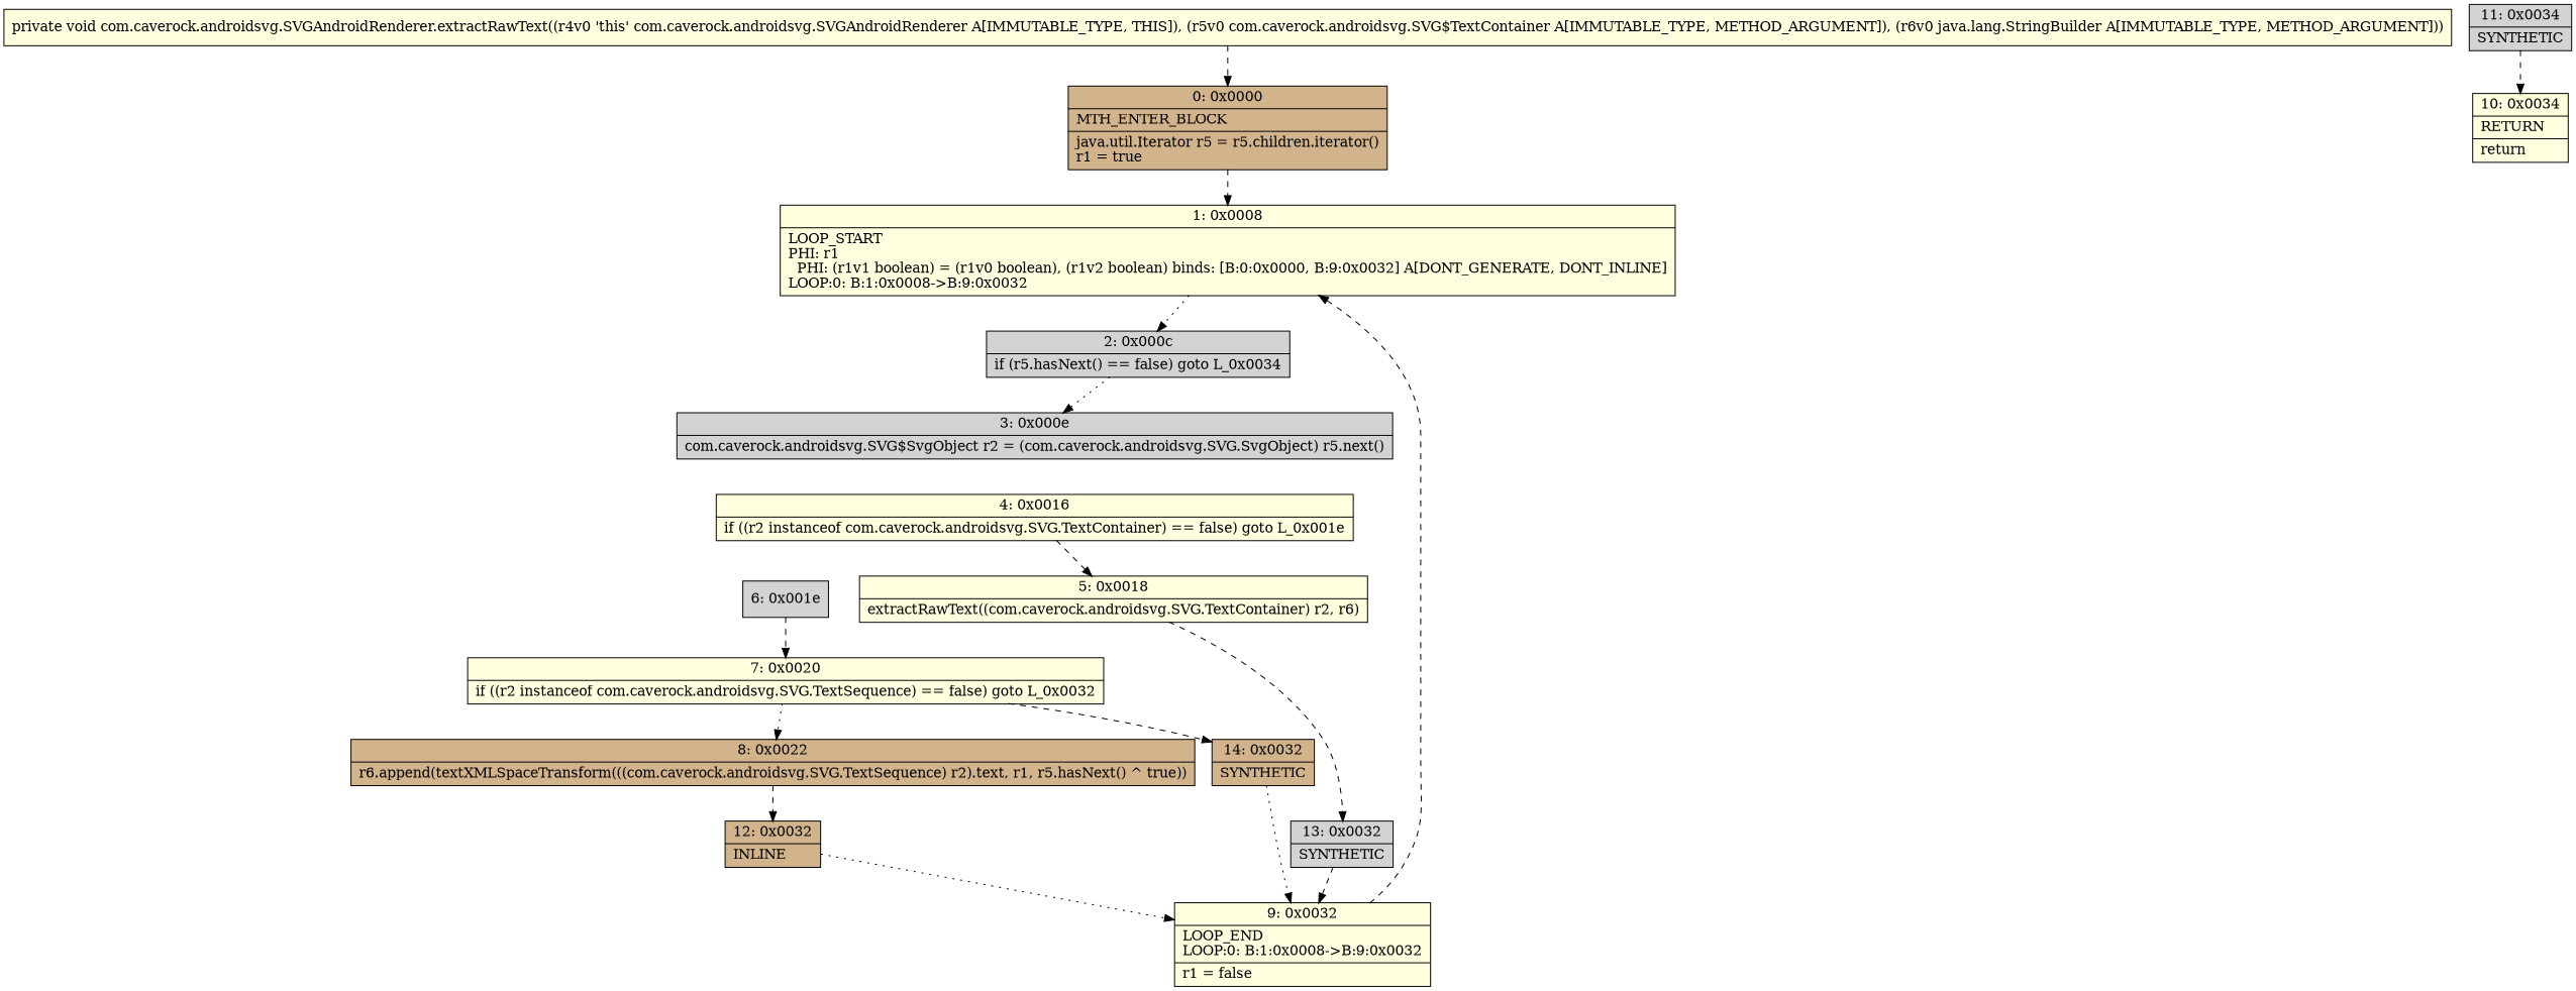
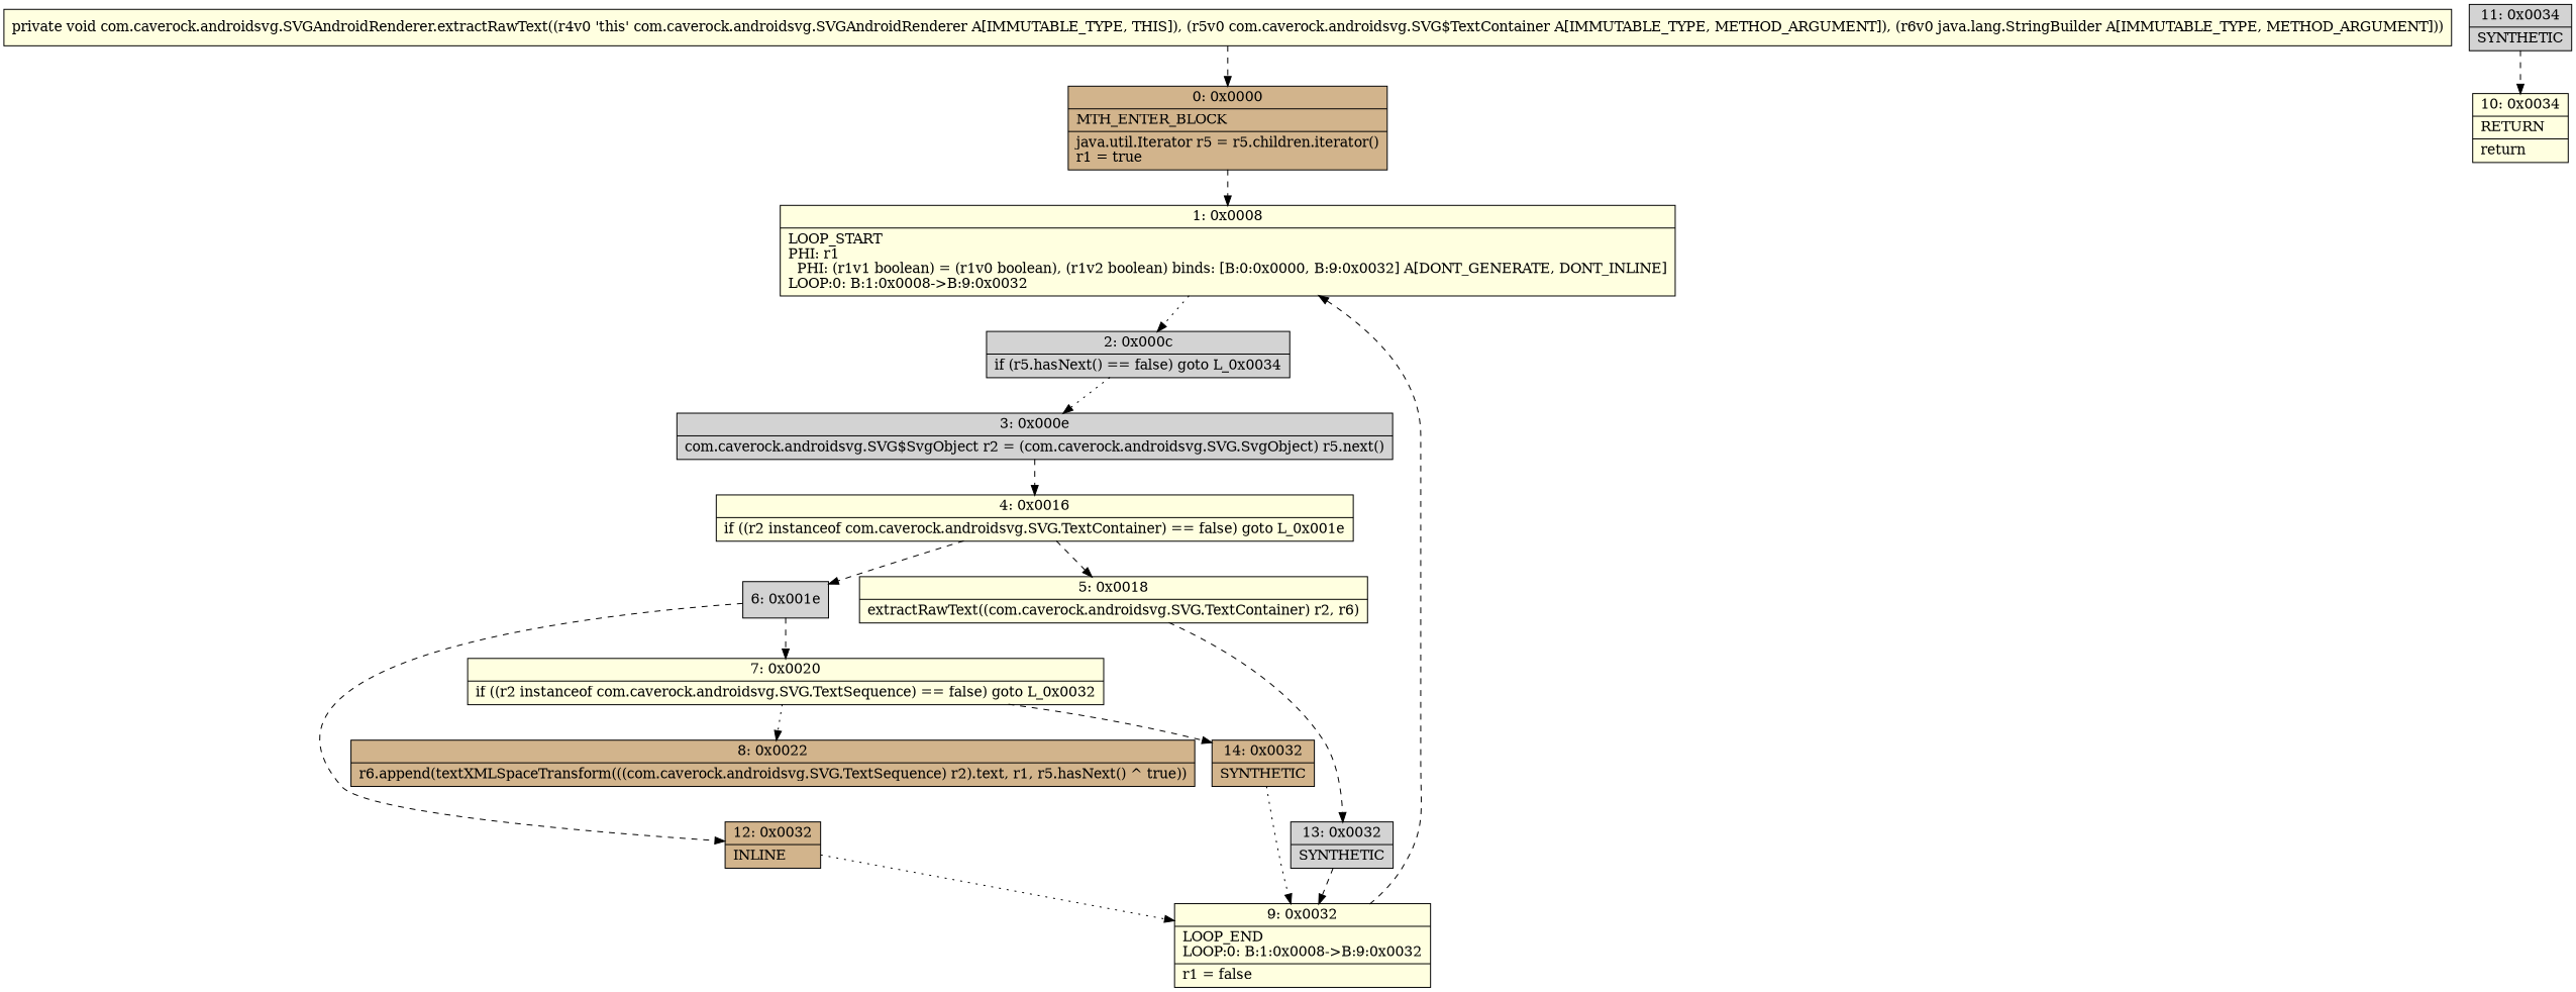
  digraph {
    node [fillcolor=lightyellow shape=record style=filled]
    edge [style=dashed]
    n1 [fillcolor=tan label="{0\:\ 0x0000|MTH_ENTER_BLOCK\l|java.util.Iterator r5 = r5.children.iterator()\lr1 = true\l}"]
    n2 [label="{1\:\ 0x0008|LOOP_START\lPHI: r1 \l  PHI: (r1v1 boolean) = (r1v0 boolean), (r1v2 boolean) binds: [B:0:0x0000, B:9:0x0032] A[DONT_GENERATE, DONT_INLINE]\lLOOP:0: B:1:0x0008\-\>B:9:0x0032\l}"]
    n3 [fillcolor=lightgrey label="{2\:\ 0x000c|if (r5.hasNext() == false) goto L_0x0034\l}"]
    n4 [fillcolor=lightgrey label="{3\:\ 0x000e|com.caverock.androidsvg.SVG$SvgObject r2 = (com.caverock.androidsvg.SVG.SvgObject) r5.next()\l}"]
    n5 [label="{4\:\ 0x0016|if ((r2 instanceof com.caverock.androidsvg.SVG.TextContainer) == false) goto L_0x001e\l}"]
    n6 [fillcolor=lightgrey label="{11\:\ 0x0034|SYNTHETIC\l}"]
    n7 [label="{10\:\ 0x0034|RETURN\l|return\l}"]
    n8 [label="{5\:\ 0x0018|extractRawText((com.caverock.androidsvg.SVG.TextContainer) r2, r6)\l}"]
    n9 [fillcolor=lightgrey label="{6\:\ 0x001e}"]
    n10 [fillcolor=lightgrey label="{13\:\ 0x0032|SYNTHETIC\l}"]
    n11 [label="{7\:\ 0x0020|if ((r2 instanceof com.caverock.androidsvg.SVG.TextSequence) == false) goto L_0x0032\l}"]
    n12 [label="{9\:\ 0x0032|LOOP_END\lLOOP:0: B:1:0x0008\-\>B:9:0x0032\l|r1 = false\l}"]
    n13 [fillcolor=tan label="{8\:\ 0x0022|r6.append(textXMLSpaceTransform(((com.caverock.androidsvg.SVG.TextSequence) r2).text, r1, r5.hasNext() ^ true))\l}"]
    n14 [fillcolor=tan label="{14\:\ 0x0032|SYNTHETIC\l}"]
    n15 [fillcolor=tan label="{12\:\ 0x0032|INLINE\l}"]
    n16 [label="{private void com.caverock.androidsvg.SVGAndroidRenderer.extractRawText((r4v0 'this' com.caverock.androidsvg.SVGAndroidRenderer A[IMMUTABLE_TYPE, THIS]), (r5v0 com.caverock.androidsvg.SVG$TextContainer A[IMMUTABLE_TYPE, METHOD_ARGUMENT]), (r6v0 java.lang.StringBuilder A[IMMUTABLE_TYPE, METHOD_ARGUMENT])) }"]
    n1 -> n2
    n2 -> n3 [style=dotted]
    n3 -> n4 [style=dotted]
+   n4 -> n5
    n5 -> n8
+   n5 -> n9
    n6 -> n7
    n8 -> n10
    n9 -> n11
    n10 -> n12
    n11 -> n13 [style=dotted]
    n11 -> n14
    n12 -> n2
-   n13 -> n15
+   n9 -> n15
    n14 -> n12 [style=dotted]
    n15 -> n12 [style=dotted]
    n16 -> n1
  }
